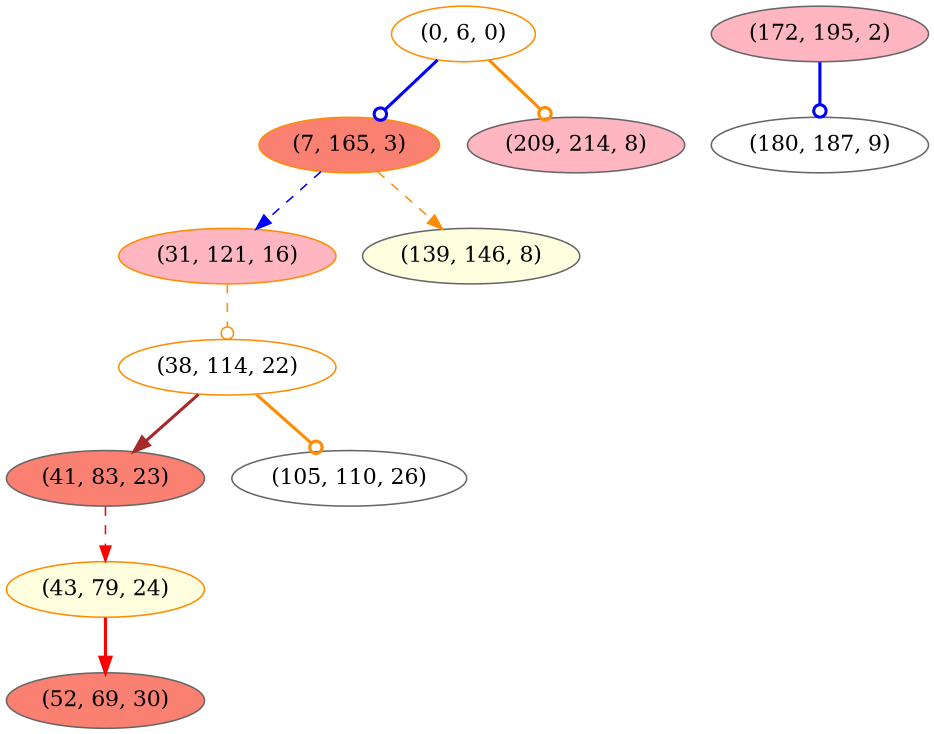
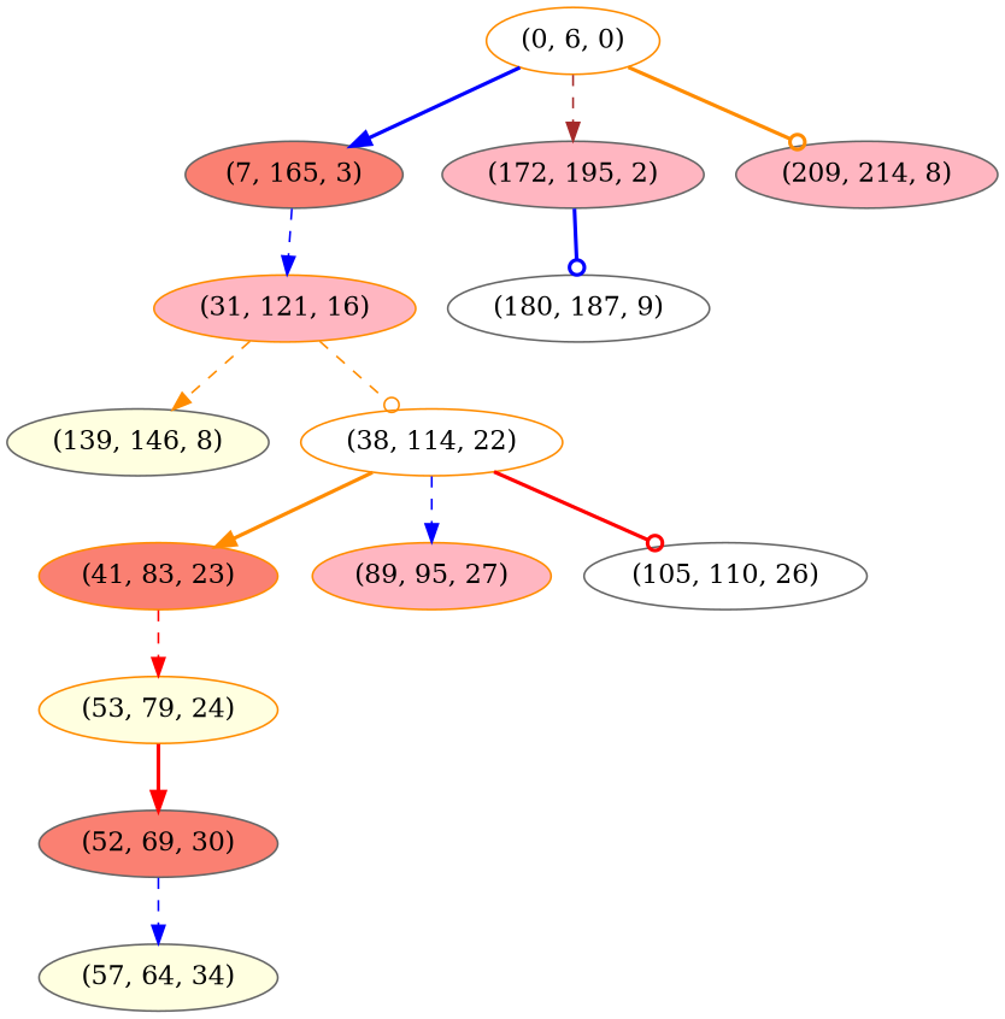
  digraph {
    node [color=gray40 fillcolor=white style=filled]
    edge [arrowhead=normal color=blue style=dashed]
    n1 [color=darkorange label="(0, 6, 0)"]
-   "(7, 165, 3)" [color=darkorange fillcolor=salmon]
+   "(7, 165, 3)" [fillcolor=salmon]
    "(172, 195, 2)" [fillcolor=lightpink]
    "(209, 214, 8)" [fillcolor=lightpink]
    "(31, 121, 16)" [color=darkorange fillcolor=lightpink]
    "(139, 146, 8)" [fillcolor=lightyellow]
    "(180, 187, 9)"
    "(38, 114, 22)" [color=darkorange]
-   "(41, 83, 23)" [fillcolor=salmon]
+   "(41, 83, 23)" [color=darkorange fillcolor=salmon]
+   "(89, 95, 27)" [color=darkorange fillcolor=lightpink]
    "(105, 110, 26)"
-   "(43, 79, 24)" [color=darkorange fillcolor=lightyellow]
+   "(43, 79, 24)" [color=darkorange fillcolor=lightyellow label="(53, 79, 24)"]
    "(52, 69, 30)" [fillcolor=salmon]
-   n1 -> "(7, 165, 3)" [arrowhead=odot style=bold]
+   "(57, 64, 34)" [fillcolor=lightyellow]
+   n1 -> "(7, 165, 3)" [style=bold]
+   n1 -> "(172, 195, 2)" [color=brown]
    n1 -> "(209, 214, 8)" [arrowhead=odot color=darkorange style=bold]
    "(7, 165, 3)" -> "(31, 121, 16)"
-   "(7, 165, 3)" -> "(139, 146, 8)" [color=darkorange]
+   "(31, 121, 16)" -> "(139, 146, 8)" [color=darkorange]
    "(172, 195, 2)" -> "(180, 187, 9)" [arrowhead=odot style=bold]
    "(31, 121, 16)" -> "(38, 114, 22)" [arrowhead=odot color=darkorange]
-   "(38, 114, 22)" -> "(41, 83, 23)" [color=brown style=bold]
-   "(38, 114, 22)" -> "(105, 110, 26)" [arrowhead=odot color=darkorange style=bold]
+   "(38, 114, 22)" -> "(41, 83, 23)" [color=darkorange style=bold]
+   "(38, 114, 22)" -> "(89, 95, 27)"
+   "(38, 114, 22)" -> "(105, 110, 26)" [arrowhead=odot color=red style=bold]
    "(41, 83, 23)" -> "(43, 79, 24)" [color=red]
    "(43, 79, 24)" -> "(52, 69, 30)" [color=red style=bold]
+   "(52, 69, 30)" -> "(57, 64, 34)"
  }
